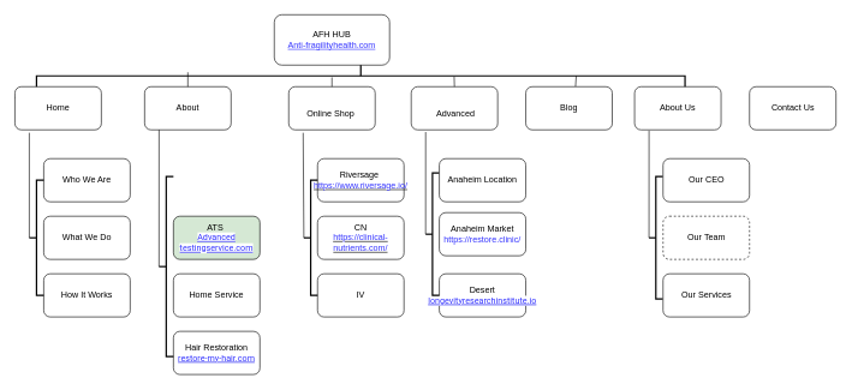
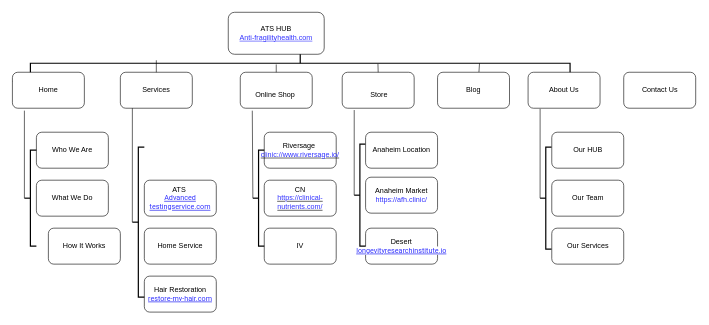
  <mxCell id="0" />
  <mxCell id="1" parent="0" />
- <mxCell id="2" value="AFH HUB&lt;br&gt;&lt;span id=&quot;docs-internal-guid-4b5474ac-7fff-267b-f1c0-4c2fcc6487ea&quot;&gt;&lt;span style=&quot;font-family: &amp;#34;arial&amp;#34; ; background-color: transparent ; vertical-align: baseline&quot;&gt;&lt;font style=&quot;font-size: 12px&quot; color=&quot;#3333ff&quot;&gt;&lt;u&gt;Anti-fragilityhealth.com&lt;/u&gt;&lt;/font&gt;&lt;/span&gt;&lt;/span&gt;" style="rounded=1;whiteSpace=wrap;html=1;" parent="1" vertex="1"><mxGeometry y="20" width="160" height="70" as="geometry" x="380" /></mxCell>
+ <mxCell id="2" value="ATS HUB&lt;br&gt;&lt;span id=&quot;docs-internal-guid-4b5474ac-7fff-267b-f1c0-4c2fcc6487ea&quot;&gt;&lt;span style=&quot;font-family: &amp;#34;arial&amp;#34; ; background-color: transparent ; vertical-align: baseline&quot;&gt;&lt;font style=&quot;font-size: 12px&quot; color=&quot;#3333ff&quot;&gt;&lt;u&gt;Anti-fragilityhealth.com&lt;/u&gt;&lt;/font&gt;&lt;/span&gt;&lt;/span&gt;" style="rounded=1;whiteSpace=wrap;html=1;" parent="1" vertex="1"><mxGeometry y="20" width="160" height="70" as="geometry" x="380" /></mxCell>
  <mxCell id="3" style="edgeStyle=orthogonalEdgeStyle;rounded=0;orthogonalLoop=1;jettySize=auto;html=1;exitX=0;exitY=0.25;exitDx=0;exitDy=0;" parent="1" source="4" edge="1"><mxGeometry relative="1" as="geometry"><mxPoint x="30" y="140" as="targetPoint" /></mxGeometry></mxCell>
  <mxCell id="4" value="Home" style="rounded=1;whiteSpace=wrap;html=1;" parent="1" vertex="1"><mxGeometry x="20" y="120" width="120" height="60" as="geometry" /></mxCell>
- <mxCell id="5" value="About" style="rounded=1;whiteSpace=wrap;html=1;" parent="1" vertex="1"><mxGeometry x="200" y="120" width="120" height="60" as="geometry" /></mxCell>
- <mxCell id="6" value="ATS&amp;nbsp;&lt;br&gt;&lt;span id=&quot;docs-internal-guid-89b53afa-7fff-94f8-546f-cf0940425132&quot;&gt;&lt;a href=&quot;http://advancedtestingservice.com&quot;&gt;&lt;span style=&quot;font-family: &amp;#34;roboto&amp;#34; , sans-serif ; background-color: rgb(255 , 255 , 255) ; vertical-align: baseline&quot;&gt;&lt;font color=&quot;#3333ff&quot;&gt;Advanced&lt;br&gt;testingservice.com&lt;/font&gt;&lt;/span&gt;&lt;/a&gt;&lt;/span&gt;" style="rounded=1;whiteSpace=wrap;html=1;fillColor=#d5e8d4;" parent="1" vertex="1"><mxGeometry x="240" y="300" width="120" height="60" as="geometry" /></mxCell>
+ <mxCell id="5" value="Services" style="rounded=1;whiteSpace=wrap;html=1;" parent="1" vertex="1"><mxGeometry x="200" y="120" width="120" height="60" as="geometry" /></mxCell>
+ <mxCell id="6" value="ATS&amp;nbsp;&lt;br&gt;&lt;span id=&quot;docs-internal-guid-89b53afa-7fff-94f8-546f-cf0940425132&quot;&gt;&lt;a href=&quot;http://advancedtestingservice.com&quot;&gt;&lt;span style=&quot;font-family: &amp;#34;roboto&amp;#34; , sans-serif ; background-color: rgb(255 , 255 , 255) ; vertical-align: baseline&quot;&gt;&lt;font color=&quot;#3333ff&quot;&gt;Advanced&lt;br&gt;testingservice.com&lt;/font&gt;&lt;/span&gt;&lt;/a&gt;&lt;/span&gt;" style="rounded=1;whiteSpace=wrap;html=1;" parent="1" vertex="1"><mxGeometry x="240" y="300" width="120" height="60" as="geometry" /></mxCell>
  <mxCell id="7" value="Home Service" style="rounded=1;whiteSpace=wrap;html=1;" parent="1" vertex="1"><mxGeometry x="240" y="380" width="120" height="60" as="geometry" /></mxCell>
  <mxCell id="8" value="Hair Restoration&lt;br&gt;&lt;span id=&quot;docs-internal-guid-0307a542-7fff-520b-4e99-ed72c797a7f6&quot;&gt;&lt;a href=&quot;https://domains.google.com/registrar/restore-my-hair.com?utm_medium=cpc&amp;amp;utm_source=google&amp;amp;authuser=2&amp;amp;_ga=2.26.84802020.162-1324031469.16&quot;&gt;&lt;span style=&quot;font-family: &amp;#34;roboto&amp;#34; , sans-serif ; background-color: rgb(255 , 255 , 255) ; vertical-align: baseline&quot;&gt;&lt;font color=&quot;#3333ff&quot; style=&quot;font-size: 12px&quot;&gt;restore-my-hair.com&lt;/font&gt;&lt;/span&gt;&lt;/a&gt;&lt;/span&gt;" style="rounded=1;whiteSpace=wrap;html=1;" parent="1" vertex="1"><mxGeometry x="240" y="460" width="120" height="60" as="geometry" /></mxCell>
  <mxCell id="9" value="" style="strokeWidth=2;html=1;shape=mxgraph.flowchart.annotation_2;align=left;labelPosition=right;pointerEvents=1;" parent="1" vertex="1"><mxGeometry x="220" y="245" width="20" height="250" as="geometry" /></mxCell>
  <mxCell id="10" value="" style="endArrow=none;html=1;entryX=0.167;entryY=1;entryDx=0;entryDy=0;entryPerimeter=0;" parent="1" target="5" edge="1"><mxGeometry width="50" height="50" relative="1" as="geometry"><mxPoint x="220" y="370" as="sourcePoint" /><mxPoint x="190" y="290" as="targetPoint" /></mxGeometry></mxCell>
- <mxCell id="11" value="&lt;br&gt;&amp;nbsp;Advanced" style="rounded=1;whiteSpace=wrap;html=1;" parent="1" vertex="1"><mxGeometry x="570" y="120" width="120" height="60" as="geometry" /></mxCell>
- <mxCell id="12" value="Anaheim Market&lt;br&gt;&lt;font color=&quot;#3333ff&quot;&gt;https://restore.clinic/&lt;/font&gt;" style="rounded=1;whiteSpace=wrap;html=1;" parent="1" vertex="1"><mxGeometry x="609" y="295" width="120" height="60" as="geometry" /></mxCell>
+ <mxCell id="11" value="&lt;br&gt;&amp;nbsp;Store" style="rounded=1;whiteSpace=wrap;html=1;" parent="1" vertex="1"><mxGeometry x="570" y="120" width="120" height="60" as="geometry" /></mxCell>
+ <mxCell id="12" value="Anaheim Market&lt;br&gt;&lt;font color=&quot;#3333ff&quot;&gt;https://afh.clinic/&lt;/font&gt;" style="rounded=1;whiteSpace=wrap;html=1;" parent="1" vertex="1"><mxGeometry x="609" y="295" width="120" height="60" as="geometry" /></mxCell>
  <mxCell id="13" value="Desert&lt;br&gt;&lt;span id=&quot;docs-internal-guid-2a22f718-7fff-b598-e769-77fea1e44419&quot;&gt;&lt;a href=&quot;https://domains.google.com/registrar/longevityresearchinstitute.io?utm_medium=cpc&amp;amp;utm_source=google&amp;amp;authuser=2&amp;amp;_ga=2.26.84802020.162-1324031469.16&quot;&gt;&lt;span style=&quot;font-family: &amp;#34;roboto&amp;#34; , sans-serif ; background-color: rgb(255 , 255 , 255) ; vertical-align: baseline&quot;&gt;&lt;font style=&quot;font-size: 12px&quot; color=&quot;#3333ff&quot;&gt;longevityresearchinstitute.io&lt;/font&gt;&lt;/span&gt;&lt;/a&gt;&lt;/span&gt;" style="rounded=1;whiteSpace=wrap;html=1;" parent="1" vertex="1"><mxGeometry x="609" y="380" width="120" height="60" as="geometry" /></mxCell>
  <mxCell id="14" value="" style="strokeWidth=2;html=1;shape=mxgraph.flowchart.annotation_2;align=left;labelPosition=right;pointerEvents=1;" parent="1" vertex="1"><mxGeometry x="590" y="240" width="19" height="170" as="geometry" /></mxCell>
  <mxCell id="15" value="" style="endArrow=none;html=1;entryX=0.167;entryY=1.05;entryDx=0;entryDy=0;entryPerimeter=0;exitX=0;exitY=0.5;exitDx=0;exitDy=0;exitPerimeter=0;" parent="1" source="14" target="11" edge="1"><mxGeometry width="50" height="50" relative="1" as="geometry"><mxPoint x="590" y="360" as="sourcePoint" /><mxPoint x="770" y="260" as="targetPoint" /></mxGeometry></mxCell>
  <mxCell id="16" value="About Us" style="rounded=1;whiteSpace=wrap;html=1;" parent="1" vertex="1"><mxGeometry x="880" y="120" width="120" height="60" as="geometry" /></mxCell>
  <mxCell id="17" value="" style="strokeWidth=2;html=1;shape=mxgraph.flowchart.annotation_2;align=left;labelPosition=right;pointerEvents=1;direction=south;" parent="1" vertex="1"><mxGeometry x="50" y="90" width="900" height="30" as="geometry" /></mxCell>
  <mxCell id="18" value="Anaheim Location" style="rounded=1;whiteSpace=wrap;html=1;" parent="1" vertex="1"><mxGeometry x="609" y="220" width="120" height="60" as="geometry" /></mxCell>
- <mxCell id="19" value="Our Team" style="rounded=1;whiteSpace=wrap;html=1;dashed=1;" parent="1" vertex="1"><mxGeometry x="919.5" y="300" width="120" height="60" as="geometry" /></mxCell>
+ <mxCell id="19" value="Our Team" style="rounded=1;whiteSpace=wrap;html=1;" parent="1" vertex="1"><mxGeometry x="919.5" y="300" width="120" height="60" as="geometry" /></mxCell>
  <mxCell id="20" value="" style="endArrow=none;html=1;" parent="1" source="17" edge="1"><mxGeometry width="50" height="50" relative="1" as="geometry"><mxPoint x="620" y="110" as="sourcePoint" /><mxPoint x="635" y="120" as="targetPoint" /></mxGeometry></mxCell>
  <mxCell id="21" value="Who We Are" style="rounded=1;whiteSpace=wrap;html=1;" parent="1" vertex="1"><mxGeometry x="60" y="220" width="120" height="60" as="geometry" /></mxCell>
  <mxCell id="22" value="What We Do" style="rounded=1;whiteSpace=wrap;html=1;" parent="1" vertex="1"><mxGeometry x="60" y="300" width="120" height="60" as="geometry" /></mxCell>
- <mxCell id="23" value="How It Works" style="rounded=1;whiteSpace=wrap;html=1;" parent="1" vertex="1"><mxGeometry x="60" y="380" width="120" height="60" as="geometry" /></mxCell>
+ <mxCell id="23" value="How It Works" style="rounded=1;whiteSpace=wrap;html=1;" parent="1" vertex="1"><mxGeometry x="80" y="380" width="120" height="60" as="geometry" /></mxCell>
  <mxCell id="24" value="" style="strokeWidth=2;html=1;shape=mxgraph.flowchart.annotation_2;align=left;labelPosition=right;pointerEvents=1;" parent="1" vertex="1"><mxGeometry x="40" y="250" width="20" height="160" as="geometry" /></mxCell>
  <mxCell id="25" value="" style="endArrow=none;html=1;entryX=0;entryY=0.5;entryDx=0;entryDy=0;entryPerimeter=0;" parent="1" target="24" edge="1"><mxGeometry width="50" height="50" relative="1" as="geometry"><mxPoint x="40" y="184" as="sourcePoint" /><mxPoint x="640" y="450" as="targetPoint" /></mxGeometry></mxCell>
- <mxCell id="26" value="Our CEO" style="rounded=1;whiteSpace=wrap;html=1;" parent="1" vertex="1"><mxGeometry x="919.5" y="220" width="120" height="60" as="geometry" /></mxCell>
+ <mxCell id="26" value="Our HUB" style="rounded=1;whiteSpace=wrap;html=1;" parent="1" vertex="1"><mxGeometry x="919.5" y="220" width="120" height="60" as="geometry" /></mxCell>
  <mxCell id="27" value="Our Services" style="rounded=1;whiteSpace=wrap;html=1;" parent="1" vertex="1"><mxGeometry x="919.5" y="380" width="120" height="60" as="geometry" /></mxCell>
  <mxCell id="28" value="&lt;br&gt;Online Shop&amp;nbsp;" style="rounded=1;whiteSpace=wrap;html=1;" parent="1" vertex="1"><mxGeometry x="400" y="120" width="120" height="60" as="geometry" /></mxCell>
  <mxCell id="29" value="" style="endArrow=none;html=1;entryX=0.5;entryY=0;entryDx=0;entryDy=0;" parent="1" target="28" edge="1"><mxGeometry width="50" height="50" relative="1" as="geometry"><mxPoint x="460" y="107" as="sourcePoint" /><mxPoint x="630" y="350" as="targetPoint" /></mxGeometry></mxCell>
  <mxCell id="30" value="" style="endArrow=none;html=1;" parent="1" edge="1"><mxGeometry width="50" height="50" relative="1" as="geometry"><mxPoint x="260" y="100" as="sourcePoint" /><mxPoint x="260" y="120" as="targetPoint" /></mxGeometry></mxCell>
- <mxCell id="31" value="Riversage&amp;nbsp;&lt;br&gt;&lt;u&gt;&lt;font color=&quot;#3333ff&quot;&gt;https://www.riversage.io/&lt;/font&gt;&lt;/u&gt;" style="rounded=1;whiteSpace=wrap;html=1;" parent="1" vertex="1"><mxGeometry x="440" y="220" width="120" height="60" as="geometry" /></mxCell>
+ <mxCell id="31" value="Riversage&amp;nbsp;&lt;br&gt;&lt;u&gt;&lt;font color=&quot;#3333ff&quot;&gt;clinic://www.riversage.io/&lt;/font&gt;&lt;/u&gt;" style="rounded=1;whiteSpace=wrap;html=1;" parent="1" vertex="1"><mxGeometry x="440" y="220" width="120" height="60" as="geometry" /></mxCell>
  <mxCell id="32" value="CN&lt;br&gt;&lt;u&gt;&lt;font color=&quot;#3333ff&quot;&gt;https://clinical-nutrients.com/&lt;/font&gt;&lt;/u&gt;" style="rounded=1;whiteSpace=wrap;html=1;" parent="1" vertex="1"><mxGeometry x="440" y="300" width="120" height="60" as="geometry" /></mxCell>
  <mxCell id="33" value="IV" style="rounded=1;whiteSpace=wrap;html=1;" parent="1" vertex="1"><mxGeometry x="440" y="380" width="120" height="60" as="geometry" /></mxCell>
  <mxCell id="34" value="" style="strokeWidth=2;html=1;shape=mxgraph.flowchart.annotation_2;align=left;labelPosition=right;pointerEvents=1;" parent="1" vertex="1"><mxGeometry x="421" y="250" width="19" height="160" as="geometry" /></mxCell>
  <mxCell id="35" value="" style="endArrow=none;html=1;exitX=0;exitY=0.5;exitDx=0;exitDy=0;exitPerimeter=0;entryX=0.167;entryY=1.067;entryDx=0;entryDy=0;entryPerimeter=0;" parent="1" source="34" target="28" edge="1"><mxGeometry width="50" height="50" relative="1" as="geometry"><mxPoint x="580" y="400" as="sourcePoint" /><mxPoint x="630" y="350" as="targetPoint" /></mxGeometry></mxCell>
  <mxCell id="36" value="" style="strokeWidth=2;html=1;shape=mxgraph.flowchart.annotation_2;align=left;labelPosition=right;pointerEvents=1;" parent="1" vertex="1"><mxGeometry x="900" y="245" width="19" height="170" as="geometry" /></mxCell>
  <mxCell id="37" value="" style="endArrow=none;html=1;exitX=0;exitY=0.5;exitDx=0;exitDy=0;exitPerimeter=0;entryX=0.167;entryY=1.017;entryDx=0;entryDy=0;entryPerimeter=0;" parent="1" source="36" target="16" edge="1"><mxGeometry width="50" height="50" relative="1" as="geometry"><mxPoint x="700" y="400" as="sourcePoint" /><mxPoint x="900" y="190" as="targetPoint" /></mxGeometry></mxCell>
  <mxCell id="38" value="Contact Us" style="rounded=1;whiteSpace=wrap;html=1;" vertex="1" parent="1"><mxGeometry x="1039.5" y="120" width="120" height="60" as="geometry" /></mxCell>
  <mxCell id="39" value="" style="endArrow=none;html=1;entryX=0.5;entryY=0;entryDx=0;entryDy=0;exitX=0.533;exitY=0.356;exitDx=0;exitDy=0;exitPerimeter=0;" edge="1" parent="1" source="17" target="11"><mxGeometry width="50" height="50" relative="1" as="geometry"><mxPoint x="500" y="400" as="sourcePoint" /><mxPoint x="550" y="350" as="targetPoint" /></mxGeometry></mxCell>
  <mxCell id="40" value="" style="endArrow=none;html=1;exitX=0.575;exitY=0;exitDx=0;exitDy=0;exitPerimeter=0;" edge="1" parent="1" source="41"><mxGeometry width="50" height="50" relative="1" as="geometry"><mxPoint x="500" y="400" as="sourcePoint" /><mxPoint x="799" y="105" as="targetPoint" /></mxGeometry></mxCell>
  <mxCell id="41" value="Blog" style="rounded=1;whiteSpace=wrap;html=1;" vertex="1" parent="1"><mxGeometry x="729" y="120" width="120" height="60" as="geometry" /></mxCell>
